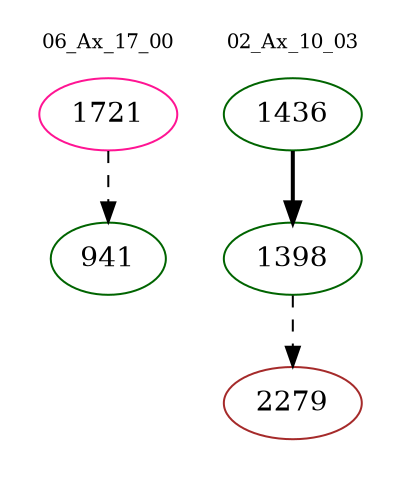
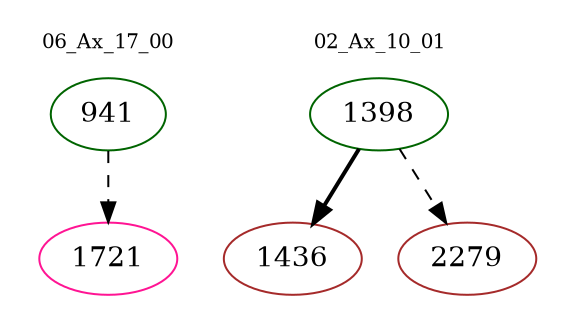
  digraph {
    node [color=darkgreen]
    edge [color=black style=dashed]
    n1 [label=941]
    n2 [color=deeppink label=1721]
    n3 [label=1398]
-   n4 [label=1436]
+   n4 [color=brown label=1436]
    n5 [color=brown label=2279]
    subgraph cluster_1 {
      color=white
      fontsize=10
      label="06_Ax_17_00"
      n1
      n2
    }
    subgraph cluster_2 {
      color=white
      fontsize=10
-     label="02_Ax_10_03"
+     label="02_Ax_10_01"
      n3
      n4
      n5
    }
-   n2 -> n1
-   n4 -> n3 [style=bold]
+   n1 -> n2
+   n3 -> n4 [style=bold]
    n3 -> n5
  }
